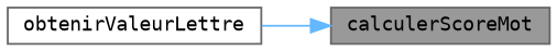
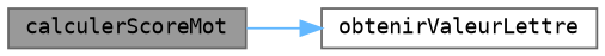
  digraph {
    rankdir=LR
    fontname="DejaVu Sans Mono"
    node [fontname="DejaVu Sans Mono" fontsize=10 shape=box style=filled]
    n1 [color=gray40 fillcolor=grey60 fontcolor=black height=0.2 label=calculerScoreMot width=0.4]
    n2 [color=grey40 fillcolor=white height=0.2 label=obtenirValeurLettre width=0.4]
-   n2 -> n1 [color=steelblue1 fontname="DejaVu Sans Mono" fontsize=10 labelfontname=Helvetica labelfontsize=10 style=solid]
+   n1 -> n2 [color=steelblue1 fontname="DejaVu Sans Mono" fontsize=10 labelfontname=Helvetica labelfontsize=10 style=solid]
  }
